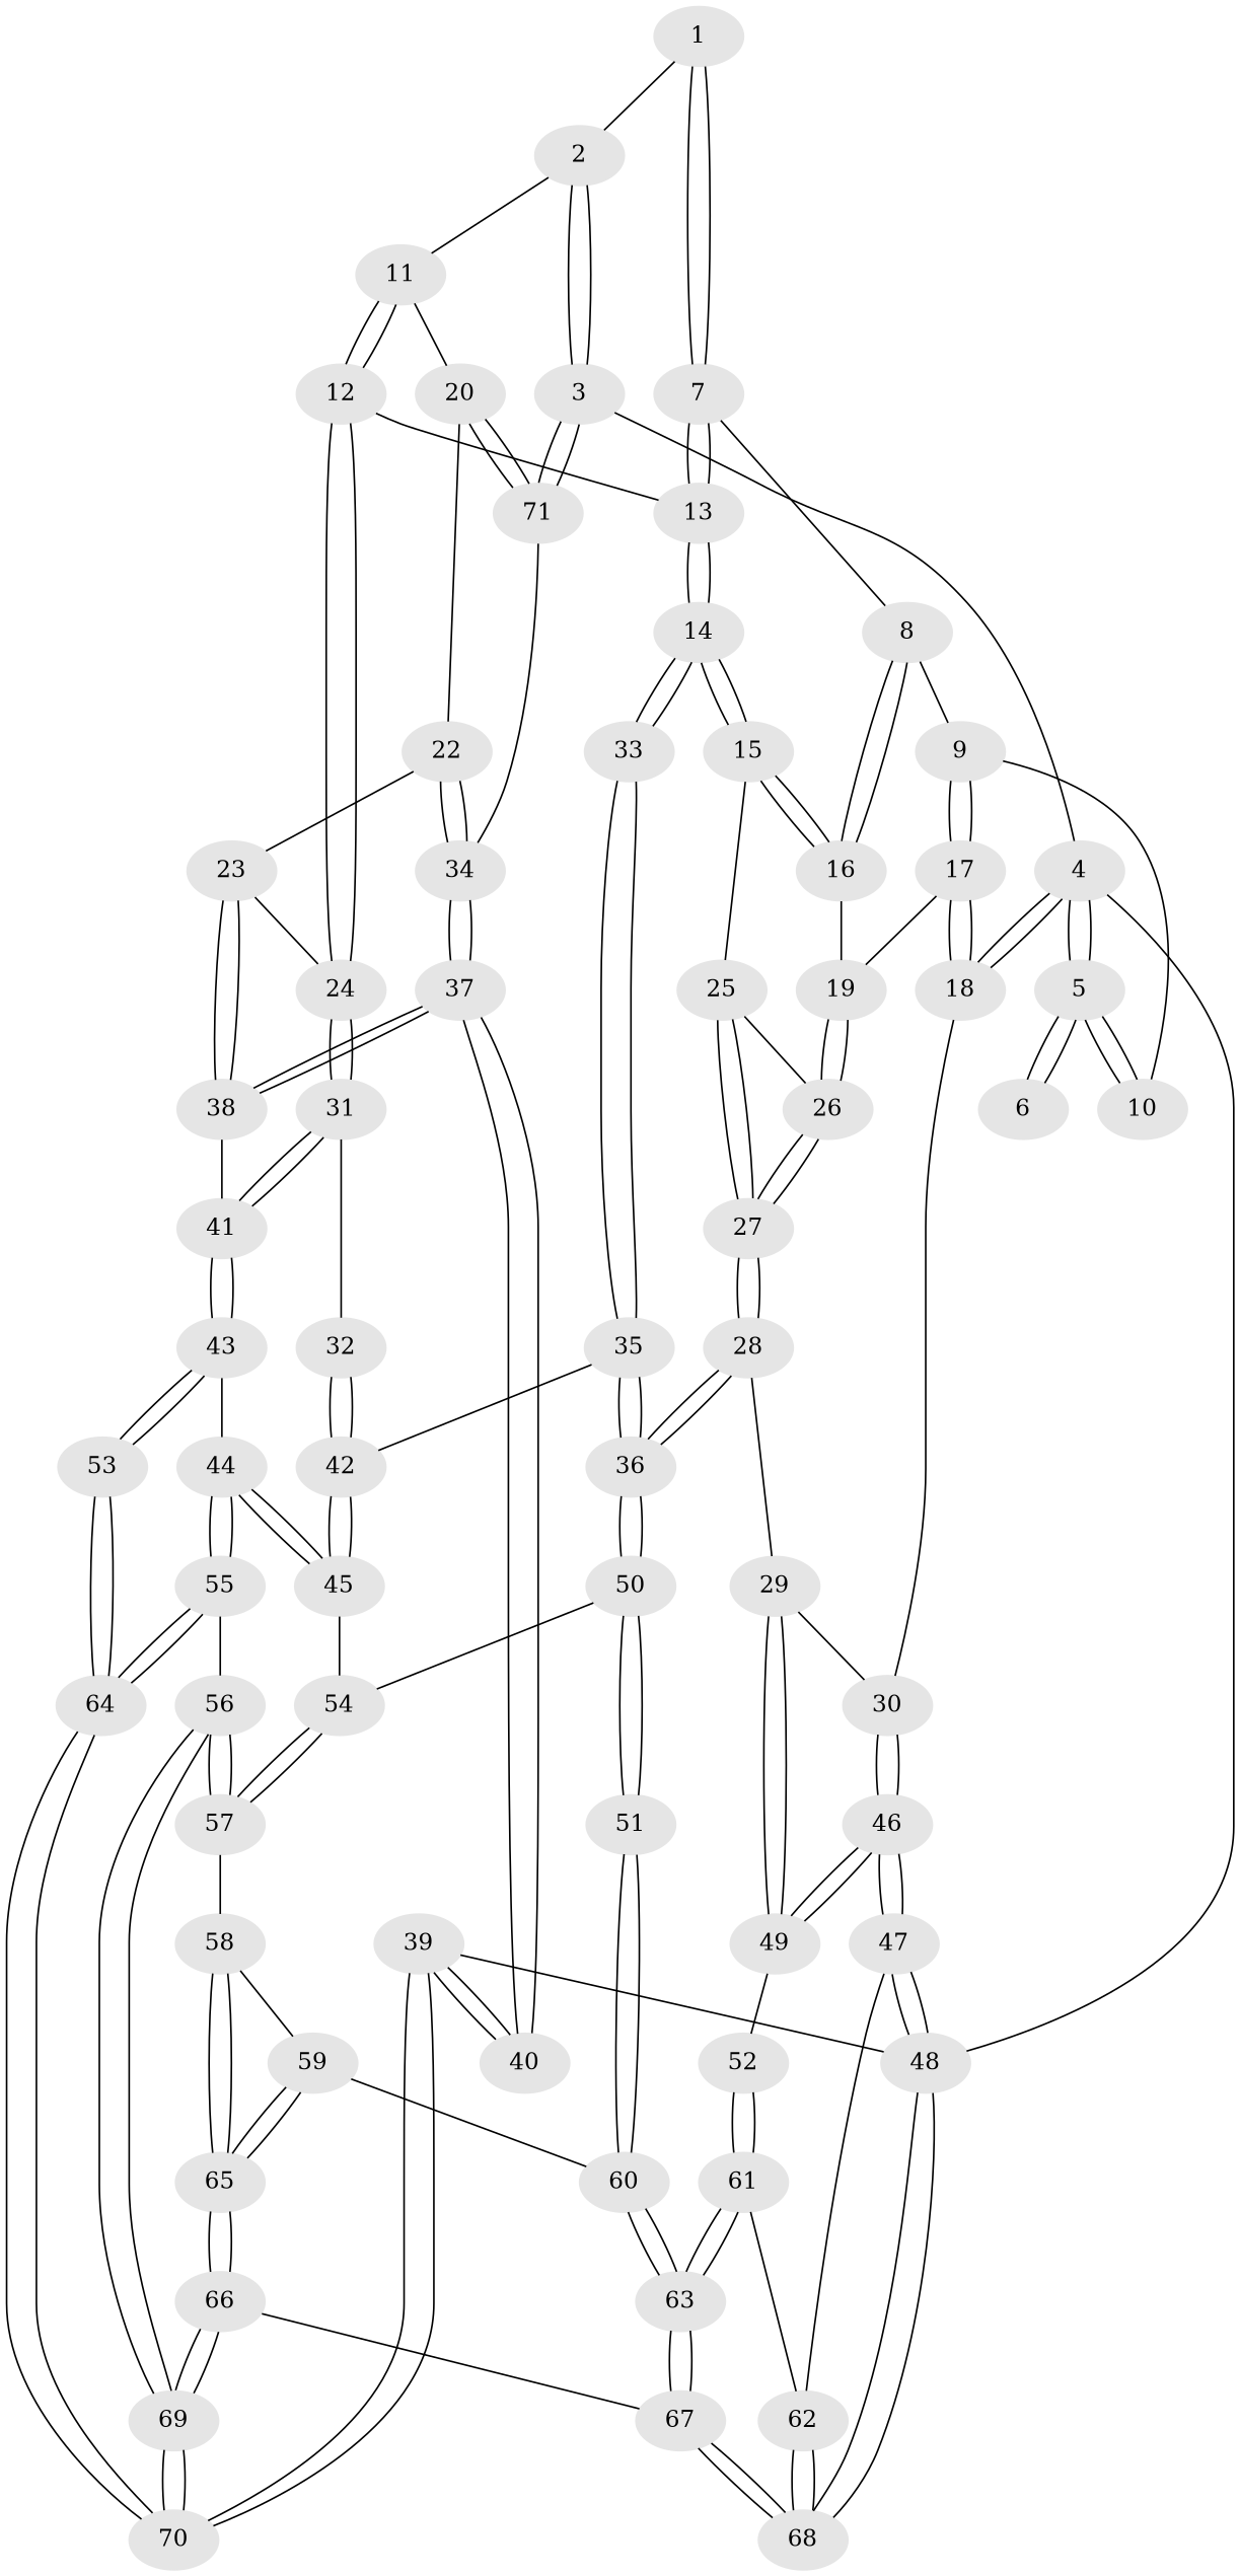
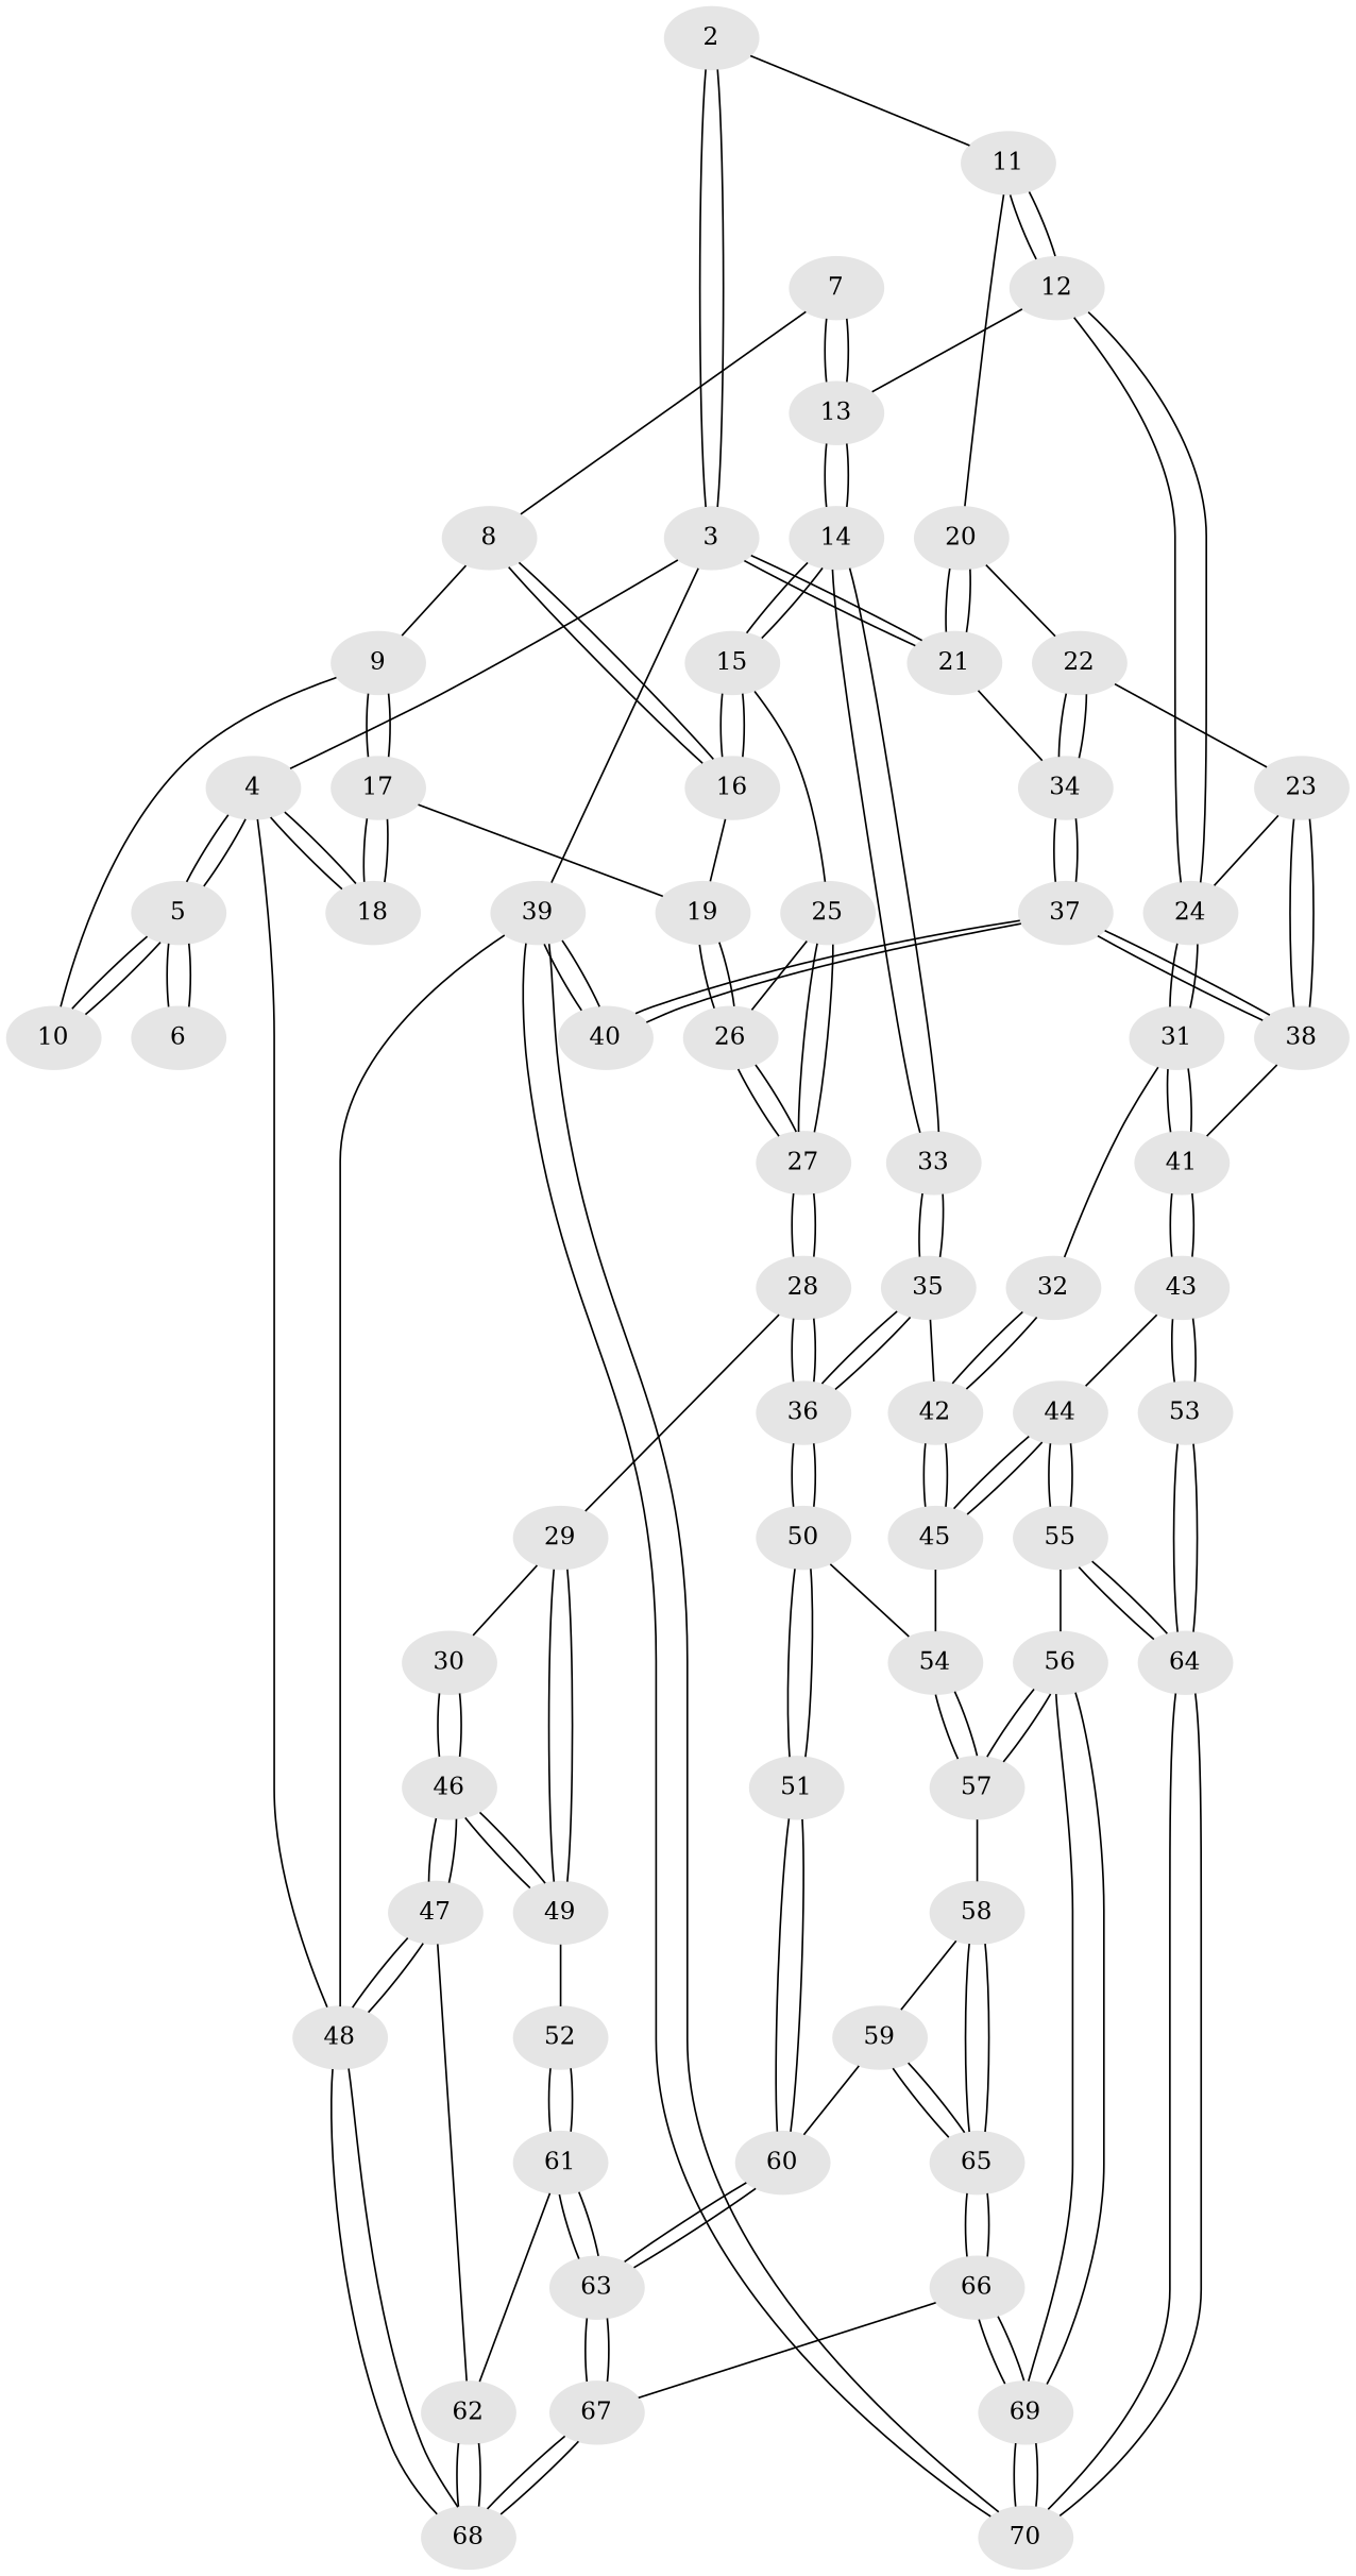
  graph {
    node [color=gray90 style=filled]
-   1
    2
    7
    3
    11
    8
    13
    4
-   21 [label=71]
+   21
    39
    12
    20
    5
    18
    48
    34
    40
    70
    6
    10
    30
    68
    9
    16
    14
    17
    19
    24
    22
    31
    15
    33
    25
    35
    26
    27
    46
    23
    37
    38
    41
    32
    28
    29
    36
    49
    50
    52
    47
    42
    43
    45
    54
    51
    53
    64
    44
    55
    56
    57
    62
    61
    60
    63
    58
    69
    59
    65
    66
    67
-   1 -- 2
-   1 -- 7
-   1 -- 7
    2 -- 3
    2 -- 3
    2 -- 11
    7 -- 8
    7 -- 13
    7 -- 13
    3 -- 4
    3 -- 21
    3 -- 21
+   3 -- 39
    11 -- 12
    11 -- 12
    11 -- 20
    8 -- 9
    8 -- 16
    8 -- 16
    13 -- 14
    13 -- 14
    4 -- 5
    4 -- 5
    4 -- 18
    4 -- 18
    4 -- 48
    21 -- 34
    39 -- 48
    39 -- 40
    39 -- 40
    39 -- 70
    39 -- 70
    12 -- 13
    12 -- 24
    12 -- 24
    20 -- 21
    20 -- 21
    20 -- 22
    5 -- 6
    5 -- 6
    5 -- 10
    5 -- 10
-   18 -- 30
    48 -- 68
    48 -- 68
    34 -- 37
    34 -- 37
    30 -- 46
    30 -- 46
    9 -- 10
    9 -- 17
    9 -- 17
    16 -- 19
    14 -- 15
    14 -- 15
    14 -- 33
    14 -- 33
    17 -- 18
    17 -- 18
    17 -- 19
    19 -- 26
    19 -- 26
    24 -- 31
    24 -- 31
    22 -- 34
    22 -- 34
    22 -- 23
    31 -- 41
    31 -- 41
    31 -- 32
    15 -- 16
    15 -- 16
    15 -- 25
    33 -- 35
    33 -- 35
    25 -- 26
    25 -- 27
    25 -- 27
    35 -- 36
    35 -- 36
    35 -- 42
    26 -- 27
    26 -- 27
    27 -- 28
    27 -- 28
    46 -- 49
    46 -- 49
    46 -- 47
    46 -- 47
    23 -- 24
    23 -- 38
    23 -- 38
    37 -- 40
    37 -- 40
    37 -- 38
    37 -- 38
    38 -- 41
    41 -- 43
    41 -- 43
    32 -- 42
    32 -- 42
    28 -- 29
    28 -- 36
    28 -- 36
    29 -- 30
    29 -- 49
    29 -- 49
    36 -- 50
    36 -- 50
    49 -- 52
    50 -- 54
    50 -- 51
    50 -- 51
    52 -- 61
    52 -- 61
    47 -- 48
    47 -- 48
    47 -- 62
    42 -- 45
    42 -- 45
    43 -- 53
    43 -- 53
    43 -- 44
    45 -- 54
    54 -- 57
    54 -- 57
    51 -- 60
    51 -- 60
    53 -- 64
    53 -- 64
    64 -- 70
    64 -- 70
    44 -- 45
    44 -- 45
    44 -- 55
    44 -- 55
    55 -- 64
    55 -- 64
    55 -- 56
    56 -- 57
    56 -- 57
    56 -- 69
    56 -- 69
    57 -- 58
    62 -- 68
    62 -- 68
    61 -- 62
    61 -- 63
    61 -- 63
    60 -- 63
    60 -- 63
    63 -- 67
    63 -- 67
    58 -- 59
    58 -- 65
    58 -- 65
    69 -- 70
    69 -- 70
    59 -- 60
    59 -- 65
    59 -- 65
    65 -- 66
    65 -- 66
    66 -- 69
    66 -- 69
    66 -- 67
    67 -- 68
    67 -- 68
  }
